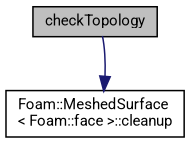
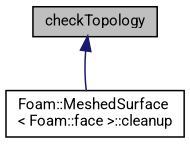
  digraph {
    rankdir=TB
    fontname=Roboto
    node [color=black fontname=Roboto fontsize=10 shape=record]
    n1 [fillcolor=grey75 fontcolor=black height=0.2 label=checkTopology style=filled width=0.4]
    n2 [height=0.2 label="Foam::MeshedSurface\l\< Foam::face \>::cleanup" width=0.4]
-   n2 -> n1 [color=midnightblue dir=back fontname=Roboto fontsize=10 labelfontname=Helvetica labelfontsize=10 style=solid]
+   n1 -> n2 [color=midnightblue dir=back fontname=Roboto fontsize=10 labelfontname=Helvetica labelfontsize=10 style=solid]
  }
